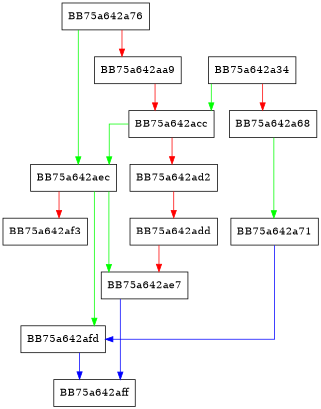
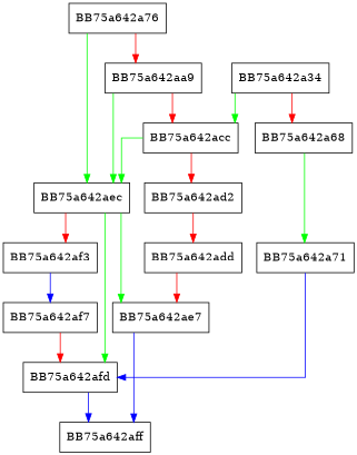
  digraph {
    splines=ortho
    node [shape=box]
    edge [color=red]
    BB75a642a34
    BB75a642a68
    BB75a642acc
    BB75a642a76
    BB75a642aec
    BB75a642aa9
    BB75a642a71
    BB75a642afd
    BB75a642af3
    BB75a642ae7
+   BB75a642af7
    BB75a642aff
    BB75a642ad2
    BB75a642add
    BB75a642a34 -> BB75a642a68
    BB75a642a34 -> BB75a642acc [color=green]
    BB75a642a68 -> BB75a642a71 [color=green]
    BB75a642acc -> BB75a642aec [color=green]
    BB75a642acc -> BB75a642ad2
    BB75a642a76 -> BB75a642aec [color=green]
    BB75a642a76 -> BB75a642aa9
    BB75a642aec -> BB75a642afd [color=green]
    BB75a642aec -> BB75a642af3
    BB75a642aec -> BB75a642ae7 [color=green]
    BB75a642aa9 -> BB75a642acc
+   BB75a642aa9 -> BB75a642aec [color=green]
    BB75a642a71 -> BB75a642afd [color=blue]
    BB75a642afd -> BB75a642aff [color=blue]
+   BB75a642af3 -> BB75a642af7 [color=blue]
    BB75a642ae7 -> BB75a642aff [color=blue]
+   BB75a642af7 -> BB75a642afd
    BB75a642ad2 -> BB75a642add
    BB75a642add -> BB75a642ae7
  }
